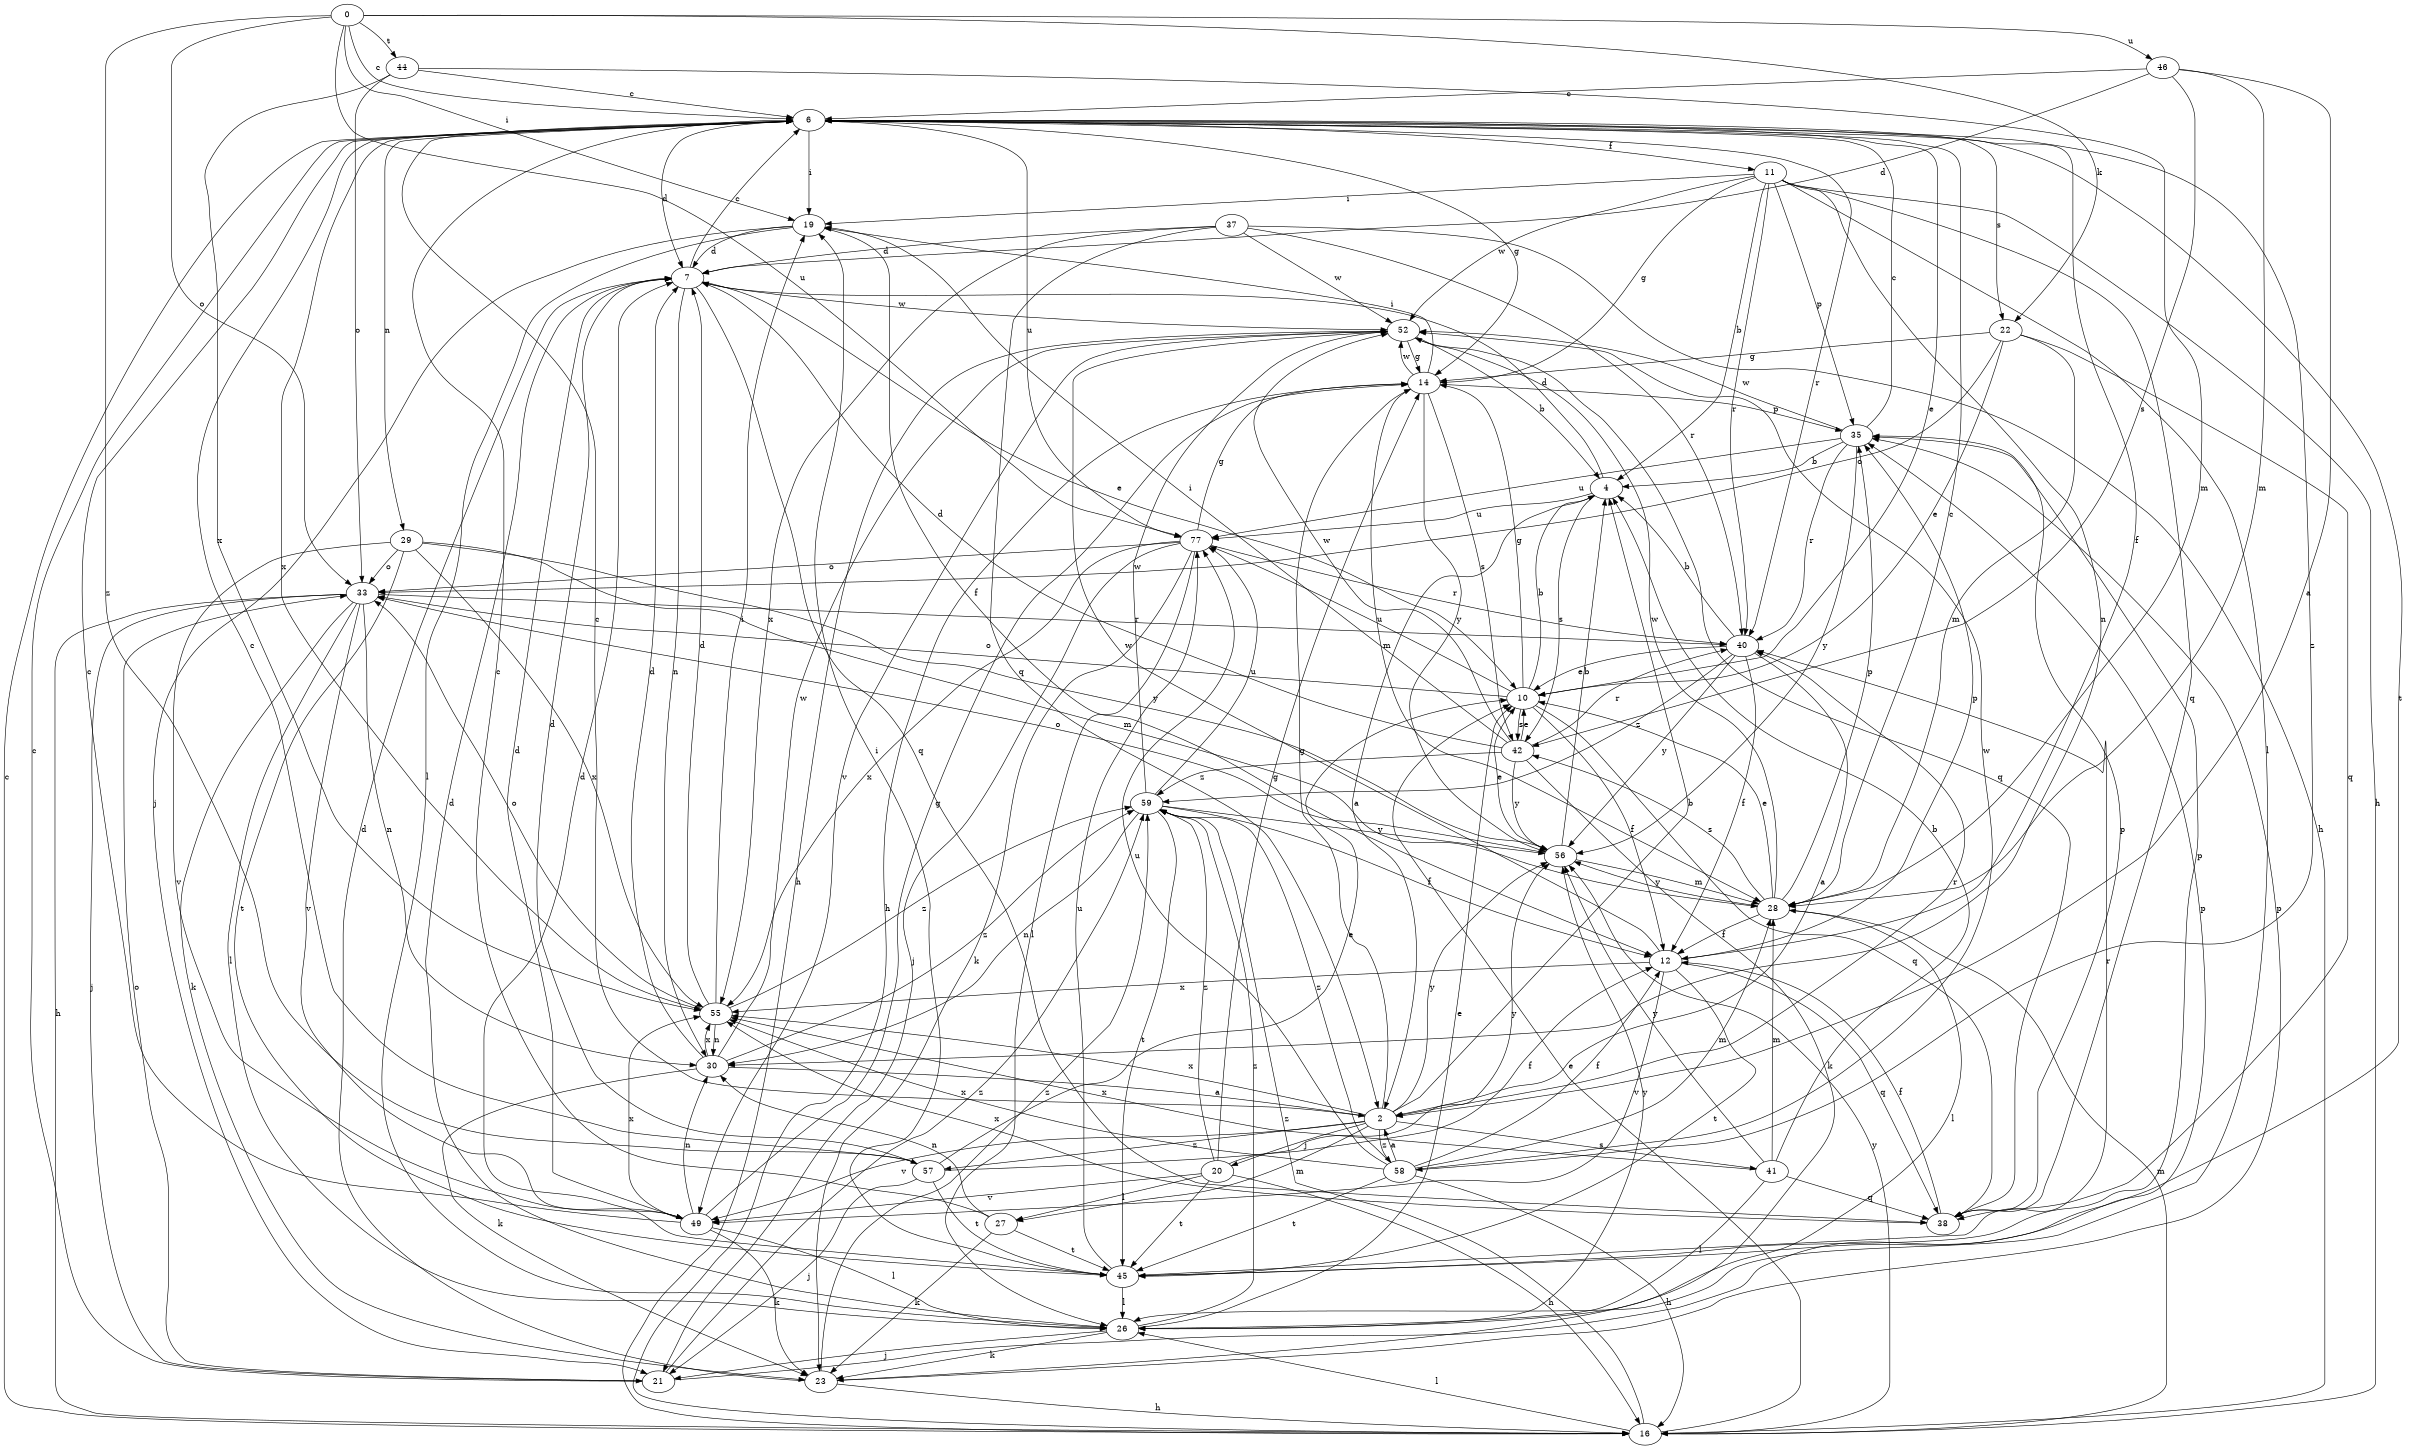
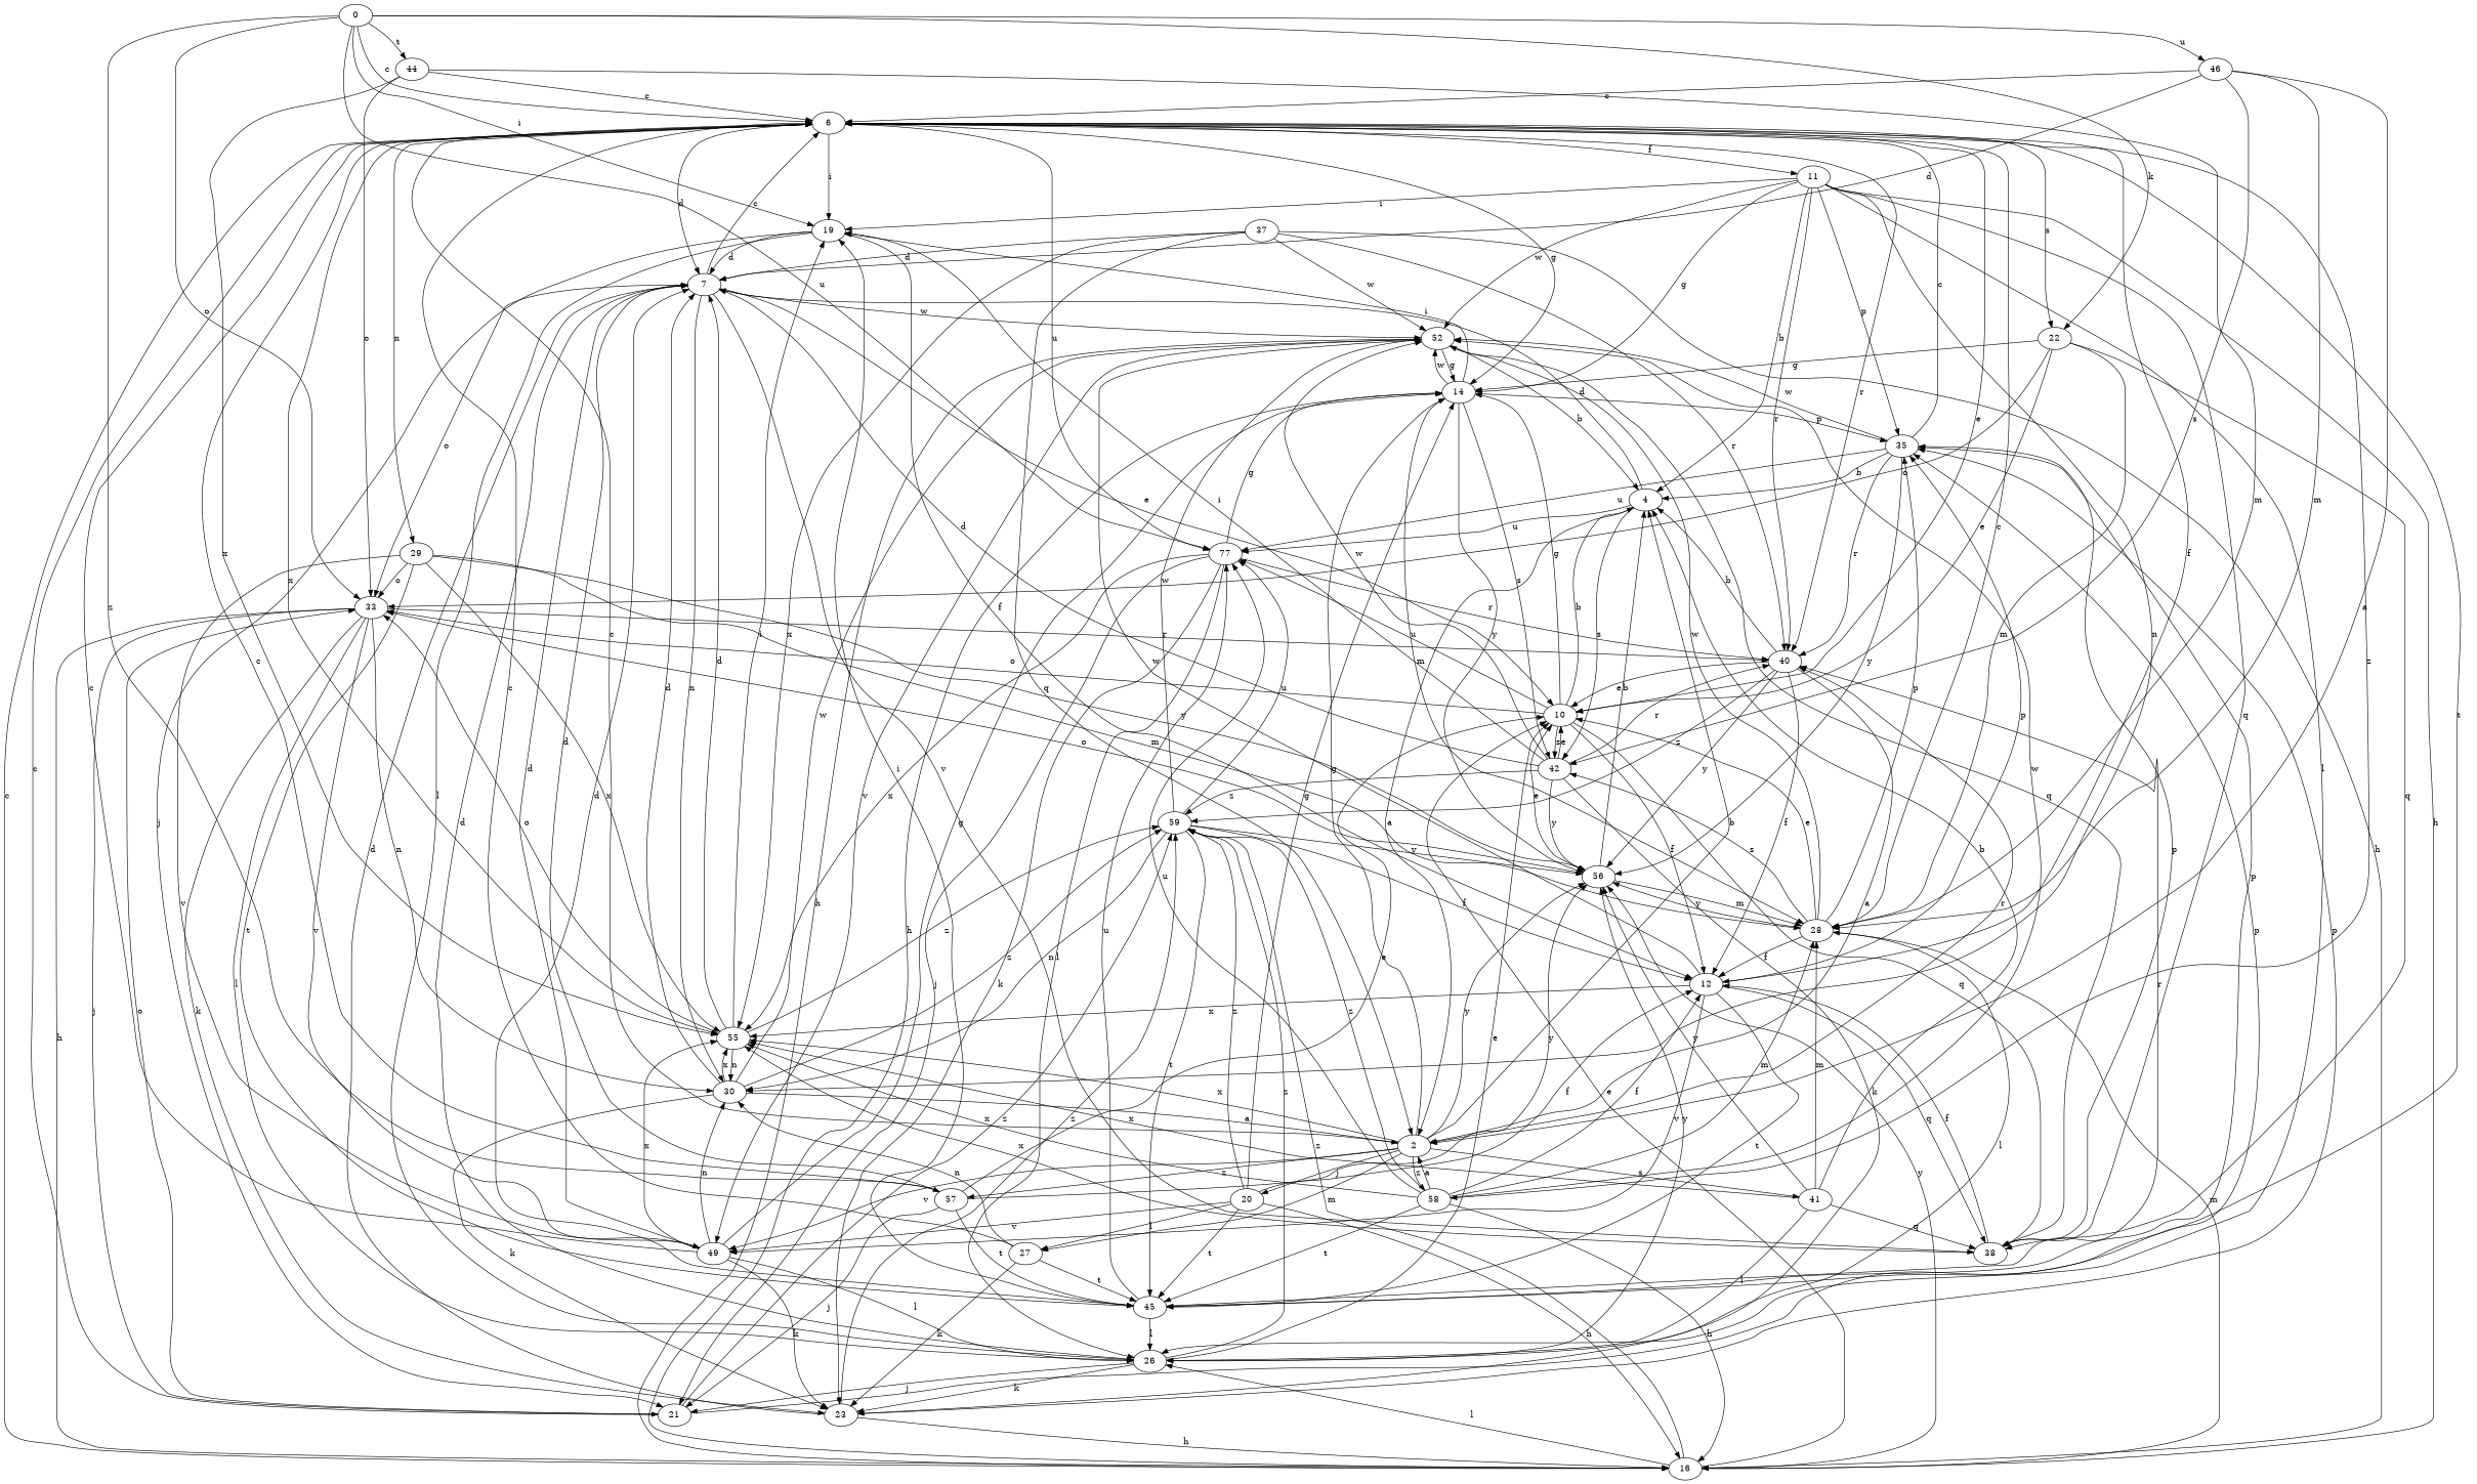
  strict digraph {
    0
    6
    19
    22
    33
    44
    46
    n8 [label=77]
    57
    14
    40
    55
    58
    7
    10
    11
    12
    29
    45
    26
    21
    38
    28
    49
    30
    16
    23
    2
    42
    56
    4
    20
    27
    41
    52
    35
    59
    37
    0 -> 6 [label=c]
    0 -> 19 [label=i]
    0 -> 22 [label=k]
    0 -> 33 [label=o]
    0 -> 44 [label=t]
    0 -> 46 [label=u]
    0 -> n8 [label=u]
    0 -> 57 [label=z]
    6 -> 19 [label=i]
    6 -> 22 [label=s]
    6 -> n8 [label=u]
    6 -> 14 [label=g]
    6 -> 40 [label=r]
    6 -> 55 [label=x]
    6 -> 58 [label=z]
    6 -> 7 [label=d]
    6 -> 10 [label=e]
    6 -> 11 [label=f]
    6 -> 12 [label=f]
    6 -> 29 [label=n]
    6 -> 45 [label=t]
    19 -> 7 [label=d]
    19 -> 12 [label=f]
    19 -> 26 [label=l]
    19 -> 21 [label=j]
    22 -> 33 [label=o]
    22 -> 14 [label=g]
    22 -> 10 [label=e]
    22 -> 38 [label=q]
    22 -> 28 [label=m]
    33 -> 40 [label=r]
    33 -> 26 [label=l]
    33 -> 21 [label=j]
    33 -> 49 [label=v]
    33 -> 30 [label=n]
    33 -> 16 [label=h]
    33 -> 23 [label=k]
    44 -> 6 [label=c]
    44 -> 33 [label=o]
    44 -> 55 [label=x]
    44 -> 28 [label=m]
    46 -> 6 [label=c]
    46 -> 7 [label=d]
    46 -> 28 [label=m]
    46 -> 2 [label=a]
    46 -> 42 [label=s]
-   n8 -> 33 [label=o]
+   7 -> 33 [label=o]
    n8 -> 14 [label=g]
    n8 -> 40 [label=r]
    n8 -> 55 [label=x]
    n8 -> 26 [label=l]
    n8 -> 21 [label=j]
    n8 -> 23 [label=k]
    57 -> 6 [label=c]
    57 -> 7 [label=d]
    57 -> 10 [label=e]
    57 -> 45 [label=t]
    57 -> 21 [label=j]
    57 -> 56 [label=y]
    14 -> 19 [label=i]
    14 -> 28 [label=m]
    14 -> 16 [label=h]
    14 -> 42 [label=s]
    14 -> 56 [label=y]
    14 -> 52 [label=w]
    14 -> 35 [label=p]
    40 -> 10 [label=e]
    40 -> 12 [label=f]
    40 -> 2 [label=a]
    40 -> 56 [label=y]
    40 -> 4 [label=b]
    40 -> 59 [label=z]
    55 -> 19 [label=i]
    55 -> 33 [label=o]
    55 -> 7 [label=d]
    55 -> 30 [label=n]
    55 -> 59 [label=z]
    58 -> n8 [label=u]
    58 -> 55 [label=x]
    58 -> 12 [label=f]
    58 -> 45 [label=t]
    58 -> 28 [label=m]
    58 -> 16 [label=h]
    58 -> 2 [label=a]
    58 -> 52 [label=w]
    58 -> 59 [label=z]
    7 -> 6 [label=c]
    7 -> 10 [label=e]
-   7 -> 38 [label=q]
+   7 -> 38 [label=v]
    7 -> 30 [label=n]
    7 -> 52 [label=w]
    10 -> 33 [label=o]
    10 -> n8 [label=u]
    10 -> 14 [label=g]
    10 -> 12 [label=f]
    10 -> 38 [label=q]
    10 -> 42 [label=s]
    10 -> 4 [label=b]
    11 -> 19 [label=i]
    11 -> 14 [label=g]
    11 -> 40 [label=r]
    11 -> 26 [label=l]
    11 -> 38 [label=q]
    11 -> 30 [label=n]
    11 -> 16 [label=h]
    11 -> 4 [label=b]
    11 -> 52 [label=w]
    11 -> 35 [label=p]
    12 -> 55 [label=x]
    12 -> 45 [label=t]
    12 -> 38 [label=q]
    12 -> 49 [label=v]
    12 -> 52 [label=w]
    12 -> 35 [label=p]
    29 -> 33 [label=o]
    29 -> 55 [label=x]
    29 -> 45 [label=t]
    29 -> 28 [label=m]
    29 -> 49 [label=v]
    29 -> 56 [label=y]
    45 -> 19 [label=i]
    45 -> n8 [label=u]
    45 -> 40 [label=r]
    45 -> 7 [label=d]
    45 -> 26 [label=l]
    45 -> 35 [label=p]
    26 -> 7 [label=d]
    26 -> 10 [label=e]
    26 -> 21 [label=j]
    26 -> 23 [label=k]
    26 -> 56 [label=y]
    26 -> 59 [label=z]
    21 -> 6 [label=c]
    21 -> 33 [label=o]
    21 -> 35 [label=p]
    21 -> 59 [label=z]
    38 -> 55 [label=x]
    38 -> 12 [label=f]
    38 -> 35 [label=p]
    28 -> 6 [label=c]
    28 -> 10 [label=e]
    28 -> 12 [label=f]
    28 -> 26 [label=l]
    28 -> 42 [label=s]
    28 -> 56 [label=y]
    28 -> 52 [label=w]
    28 -> 35 [label=p]
    49 -> 6 [label=c]
    49 -> 14 [label=g]
    49 -> 55 [label=x]
    49 -> 7 [label=d]
    49 -> 26 [label=l]
    49 -> 30 [label=n]
    49 -> 23 [label=k]
    30 -> 55 [label=x]
    30 -> 7 [label=d]
    30 -> 23 [label=k]
    30 -> 2 [label=a]
    30 -> 52 [label=w]
    30 -> 59 [label=z]
    16 -> 6 [label=c]
    16 -> 10 [label=e]
    16 -> 26 [label=l]
    16 -> 28 [label=m]
    16 -> 56 [label=y]
    16 -> 59 [label=z]
    23 -> 7 [label=d]
    23 -> 16 [label=h]
    23 -> 35 [label=p]
    23 -> 59 [label=z]
    2 -> 6 [label=c]
    2 -> 57 [label=z]
    2 -> 14 [label=g]
    2 -> 40 [label=r]
    2 -> 55 [label=x]
    2 -> 58 [label=z]
    2 -> 49 [label=v]
    2 -> 56 [label=y]
    2 -> 4 [label=b]
    2 -> 20 [label=j]
    2 -> 27 [label=m]
    2 -> 41 [label=s]
    42 -> 19 [label=i]
    42 -> 40 [label=r]
    42 -> 7 [label=d]
    42 -> 10 [label=e]
    42 -> 23 [label=k]
    42 -> 56 [label=y]
    42 -> 52 [label=w]
    42 -> 59 [label=z]
    56 -> 33 [label=o]
    56 -> 10 [label=e]
    56 -> 28 [label=m]
    56 -> 4 [label=b]
    4 -> n8 [label=u]
    4 -> 7 [label=d]
    4 -> 2 [label=a]
    4 -> 42 [label=s]
    20 -> 14 [label=g]
    20 -> 12 [label=f]
    20 -> 45 [label=t]
    20 -> 49 [label=v]
    20 -> 16 [label=h]
    20 -> 27 [label=l]
    20 -> 59 [label=z]
    27 -> 6 [label=c]
    27 -> 45 [label=t]
    27 -> 30 [label=n]
    27 -> 23 [label=k]
    41 -> 55 [label=x]
    41 -> 26 [label=l]
    41 -> 38 [label=q]
    41 -> 28 [label=m]
    41 -> 56 [label=y]
    41 -> 4 [label=b]
    52 -> 14 [label=g]
    52 -> 38 [label=q]
    52 -> 49 [label=v]
    52 -> 16 [label=h]
    52 -> 4 [label=b]
    35 -> 6 [label=c]
    35 -> n8 [label=u]
    35 -> 40 [label=r]
    35 -> 56 [label=y]
    35 -> 4 [label=b]
    35 -> 52 [label=w]
    59 -> n8 [label=u]
    59 -> 12 [label=f]
    59 -> 45 [label=t]
    59 -> 30 [label=n]
    59 -> 56 [label=y]
    59 -> 52 [label=w]
    37 -> 40 [label=r]
    37 -> 55 [label=x]
    37 -> 7 [label=d]
    37 -> 16 [label=h]
    37 -> 2 [label=q]
    37 -> 52 [label=w]
  }
